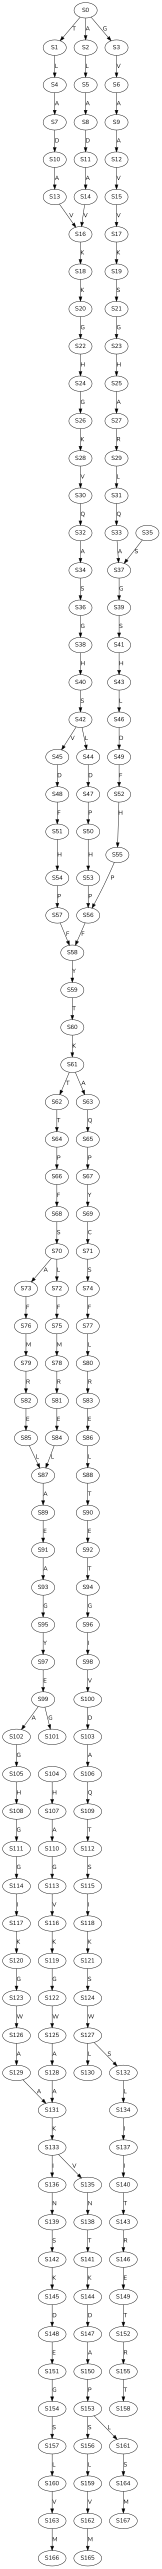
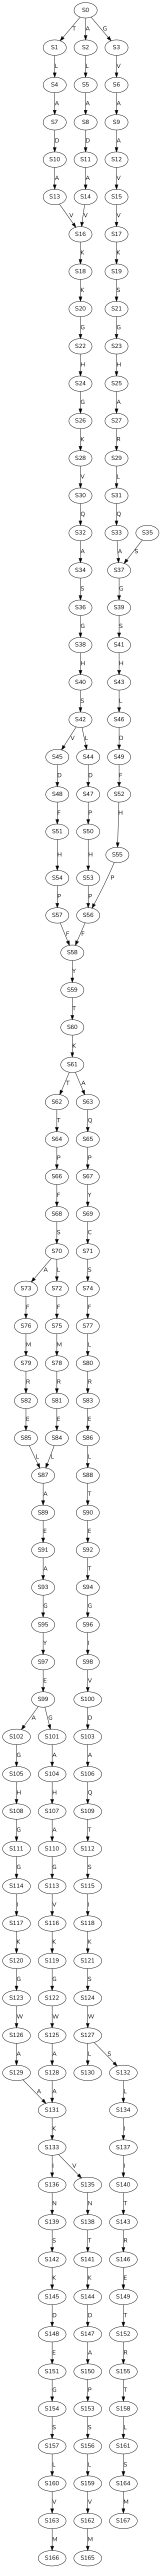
  strict digraph {
    fontname=Nunito
    node [fontname=Nunito]
    edge [fontname=Nunito]
    S0
    S1
    S2
    S3
    S4
    S5
    S6
    S7
    S8
    S9
    S10
    S11
    S12
    S13
    S14
    S15
    S16
    S17
    S18
    S19
    S20
    S21
    S22
    S23
    S24
    S25
    S26
    S27
    S28
    S29
    S30
    S31
    S32
    S33
    S34
    S37
    S36
    S35
    S38
    S39
    S40
    S41
    S42
    S43
    S44
    S45
    S46
    S47
    S48
    S49
    S50
    S51
    S52
    S53
    S54
    S55
    S56
    S57
    S58
    S59
    S60
    S61
    S62
    S63
    S64
    S65
    S66
    S67
    S68
    S69
    S70
    S71
    S72
    S73
    S74
    S75
    S76
    S77
    S78
    S79
    S80
    S81
    S82
    S83
    S84
    S85
    S86
    S87
    S88
    S89
    S90
    S91
    S92
    S93
    S94
    S95
    S96
    S97
    S98
    S99
    S100
    S101
    S102
    S103
    S104
    S105
    S106
    S107
    S108
    S109
    S110
    S111
    S112
    S113
    S114
    S115
    S116
    S117
    S118
    S119
    S120
    S121
    S122
    S123
    S124
    S125
    S126
    S127
    S128
    S129
    S130
    S132
    S131
    S133
    S134
    S135
    S136
    S137
    S138
    S139
    S140
    S141
    S142
    S143
    S144
    S145
    S146
    S147
    S148
    S149
    S150
    S151
    S152
    S153
    S154
    S155
    S156
    S157
    S158
    S159
    S160
    S161
    S162
    S163
    S164
    S165
    S166
    S167
    S0 -> S1 [label=T]
    S0 -> S2 [label=A]
    S0 -> S3 [label=G]
    S1 -> S4 [label=L]
    S2 -> S5 [label=L]
    S3 -> S6 [label=V]
    S4 -> S7 [label=A]
    S5 -> S8 [label=A]
    S6 -> S9 [label=A]
    S7 -> S10 [label=D]
    S8 -> S11 [label=D]
    S9 -> S12 [label=A]
    S10 -> S13 [label=A]
    S11 -> S14 [label=A]
    S12 -> S15 [label=V]
    S13 -> S16 [label=V]
    S14 -> S16 [label=V]
    S15 -> S17 [label=V]
    S16 -> S18 [label=K]
    S17 -> S19 [label=K]
    S18 -> S20 [label=K]
    S19 -> S21 [label=S]
    S20 -> S22 [label=G]
    S21 -> S23 [label=G]
    S22 -> S24 [label=H]
    S23 -> S25 [label=H]
    S24 -> S26 [label=G]
    S25 -> S27 [label=A]
    S26 -> S28 [label=K]
    S27 -> S29 [label=R]
    S28 -> S30 [label=V]
    S29 -> S31 [label=L]
    S30 -> S32 [label=Q]
    S31 -> S33 [label=Q]
    S32 -> S34 [label=A]
    S33 -> S37 [label=A]
    S34 -> S36 [label=S]
    S37 -> S39 [label=G]
    S36 -> S38 [label=G]
    S35 -> S37 [label=S]
    S38 -> S40 [label=H]
    S39 -> S41 [label=S]
    S40 -> S42 [label=S]
    S41 -> S43 [label=H]
    S42 -> S44 [label=L]
    S42 -> S45 [label=V]
    S43 -> S46 [label=L]
    S44 -> S47 [label=D]
    S45 -> S48 [label=D]
    S46 -> S49 [label=D]
    S47 -> S50 [label=P]
    S48 -> S51 [label=F]
    S49 -> S52 [label=F]
    S50 -> S53 [label=H]
    S51 -> S54 [label=H]
    S52 -> S55 [label=H]
    S53 -> S56 [label=P]
    S54 -> S57 [label=P]
    S55 -> S56 [label=P]
    S56 -> S58 [label=F]
    S57 -> S58 [label=F]
    S58 -> S59 [label=Y]
    S59 -> S60 [label=T]
    S60 -> S61 [label=K]
    S61 -> S62 [label=T]
    S61 -> S63 [label=A]
    S62 -> S64 [label=T]
    S63 -> S65 [label=Q]
    S64 -> S66 [label=P]
    S65 -> S67 [label=P]
    S66 -> S68 [label=F]
    S67 -> S69 [label=Y]
    S68 -> S70 [label=S]
    S69 -> S71 [label=C]
    S70 -> S72 [label=L]
    S70 -> S73 [label=A]
    S71 -> S74 [label=S]
    S72 -> S75 [label=F]
    S73 -> S76 [label=F]
    S74 -> S77 [label=F]
    S75 -> S78 [label=M]
    S76 -> S79 [label=M]
    S77 -> S80 [label=L]
    S78 -> S81 [label=R]
    S79 -> S82 [label=R]
    S80 -> S83 [label=R]
    S81 -> S84 [label=E]
    S82 -> S85 [label=E]
    S83 -> S86 [label=E]
    S84 -> S87 [label=L]
    S85 -> S87 [label=L]
    S86 -> S88 [label=L]
    S87 -> S89 [label=A]
    S88 -> S90 [label=T]
    S89 -> S91 [label=E]
    S90 -> S92 [label=E]
    S91 -> S93 [label=A]
    S92 -> S94 [label=T]
    S93 -> S95 [label=G]
    S94 -> S96 [label=G]
    S95 -> S97 [label=Y]
    S96 -> S98 [label=I]
    S97 -> S99 [label=E]
    S98 -> S100 [label=V]
    S99 -> S101 [label=G]
    S99 -> S102 [label=A]
    S100 -> S103 [label=D]
+   S101 -> S104 [label=A]
    S102 -> S105 [label=G]
    S103 -> S106 [label=A]
    S104 -> S107 [label=H]
    S105 -> S108 [label=H]
    S106 -> S109 [label=Q]
    S107 -> S110 [label=A]
    S108 -> S111 [label=G]
    S109 -> S112 [label=T]
    S110 -> S113 [label=G]
    S111 -> S114 [label=G]
    S112 -> S115 [label=S]
    S113 -> S116 [label=V]
    S114 -> S117 [label=I]
    S115 -> S118 [label=I]
    S116 -> S119 [label=K]
    S117 -> S120 [label=K]
    S118 -> S121 [label=K]
    S119 -> S122 [label=G]
    S120 -> S123 [label=G]
    S121 -> S124 [label=S]
    S122 -> S125 [label=W]
    S123 -> S126 [label=W]
    S124 -> S127 [label=W]
    S125 -> S128 [label=A]
    S126 -> S129 [label=A]
    S127 -> S130 [label=L]
    S127 -> S132 [label=S]
    S128 -> S131 [label=A]
    S129 -> S131 [label=A]
    S132 -> S134 [label=L]
    S131 -> S133 [label=K]
    S133 -> S135 [label=V]
    S133 -> S136 [label=I]
    S134 -> S137 [label=I]
    S135 -> S138 [label=N]
    S136 -> S139 [label=N]
    S137 -> S140 [label=I]
    S138 -> S141 [label=T]
    S139 -> S142 [label=S]
    S140 -> S143 [label=T]
    S141 -> S144 [label=K]
    S142 -> S145 [label=K]
    S143 -> S146 [label=R]
    S144 -> S147 [label=D]
    S145 -> S148 [label=D]
    S146 -> S149 [label=E]
    S147 -> S150 [label=A]
    S148 -> S151 [label=E]
    S149 -> S152 [label=T]
    S150 -> S153 [label=P]
    S151 -> S154 [label=G]
    S152 -> S155 [label=R]
    S153 -> S156 [label=S]
    S154 -> S157 [label=S]
    S155 -> S158 [label=T]
    S156 -> S159 [label=L]
    S157 -> S160 [label=L]
-   S153 -> S161 [label=L]
+   S158 -> S161 [label=L]
    S159 -> S162 [label=V]
    S160 -> S163 [label=V]
    S161 -> S164 [label=S]
    S162 -> S165 [label=M]
    S163 -> S166 [label=M]
    S164 -> S167 [label=M]
  }
